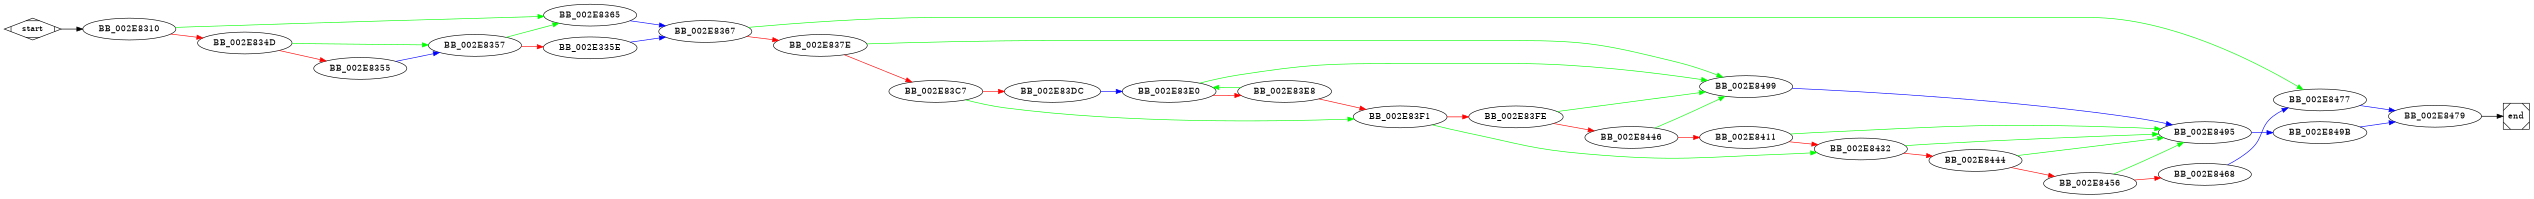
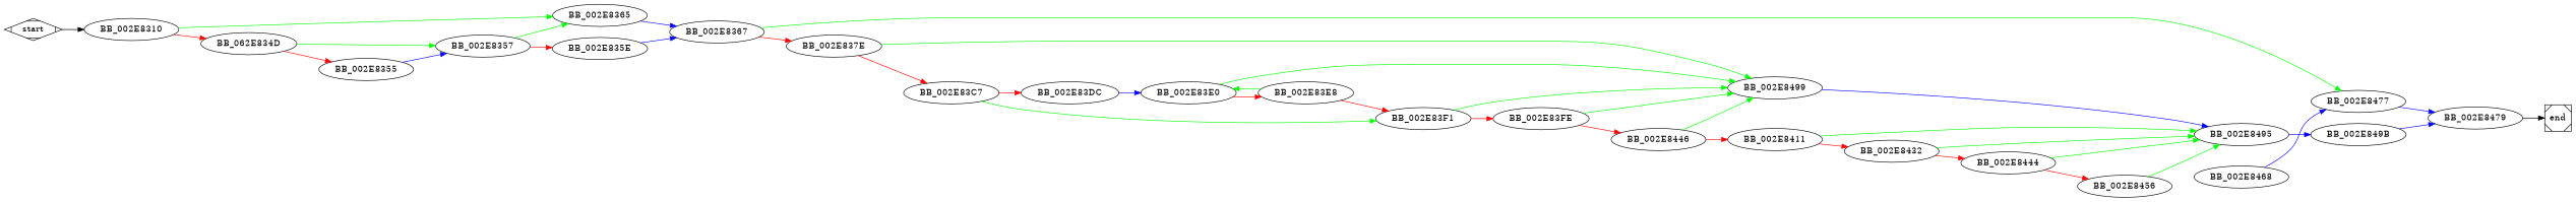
  digraph {
    rankdir=LR
    edge [color=red]
    start [shape=Mdiamond]
    BB_002E8310
-   BB_002E834D
+   BB_002E834D [label=BB_062E834D]
    BB_002E8365
    BB_002E8355
    BB_002E8357
    BB_002E8367
-   BB_002E835E [label=BB_002E335E]
+   BB_002E835E
    BB_002E837E
    BB_002E8477
    BB_002E83C7
    BB_002E8499
    BB_002E8479
    BB_002E83DC
    BB_002E83F1
    BB_002E8495
    end [shape=Msquare]
    BB_002E83E0
    BB_002E83FE
    BB_002E849B
    BB_002E83E8
    n22 [label=BB_002E8446]
    BB_002E8411
    BB_002E8432
    BB_002E8444
    BB_002E8456
    BB_002E8468
    start -> BB_002E8310 [color=""]
    BB_002E8310 -> BB_002E834D
    BB_002E8310 -> BB_002E8365 [color=green]
    BB_002E834D -> BB_002E8355
    BB_002E834D -> BB_002E8357 [color=green]
    BB_002E8365 -> BB_002E8367 [color=blue]
    BB_002E8355 -> BB_002E8357 [color=blue]
    BB_002E8357 -> BB_002E8365 [color=green]
    BB_002E8357 -> BB_002E835E
    BB_002E8367 -> BB_002E837E
    BB_002E8367 -> BB_002E8477 [color=green]
    BB_002E835E -> BB_002E8367 [color=blue]
    BB_002E837E -> BB_002E83C7
    BB_002E837E -> BB_002E8499 [color=green]
    BB_002E8477 -> BB_002E8479 [color=blue]
    BB_002E83C7 -> BB_002E83DC
    BB_002E83C7 -> BB_002E83F1 [color=green]
    BB_002E8499 -> BB_002E8495 [color=blue]
    BB_002E8479 -> end [color=""]
    BB_002E83DC -> BB_002E83E0 [color=blue]
-   BB_002E83F1 -> BB_002E8432 [color=green]
+   BB_002E83F1 -> BB_002E8499 [color=green]
    BB_002E83F1 -> BB_002E83FE
    BB_002E8495 -> BB_002E849B [color=blue]
    BB_002E83E0 -> BB_002E8499 [color=green]
    BB_002E83E0 -> BB_002E83E8
    BB_002E83FE -> BB_002E8499 [color=green]
    BB_002E83FE -> n22
    BB_002E849B -> BB_002E8479 [color=blue]
    BB_002E83E8 -> BB_002E83F1
    BB_002E83E8 -> BB_002E83E0 [color=green]
    n22 -> BB_002E8499 [color=green]
    n22 -> BB_002E8411
    BB_002E8411 -> BB_002E8495 [color=green]
    BB_002E8411 -> BB_002E8432
    BB_002E8432 -> BB_002E8495 [color=green]
    BB_002E8432 -> BB_002E8444
    BB_002E8444 -> BB_002E8495 [color=green]
    BB_002E8444 -> BB_002E8456
    BB_002E8456 -> BB_002E8495 [color=green]
-   BB_002E8456 -> BB_002E8468
    BB_002E8468 -> BB_002E8477 [color=blue]
  }
